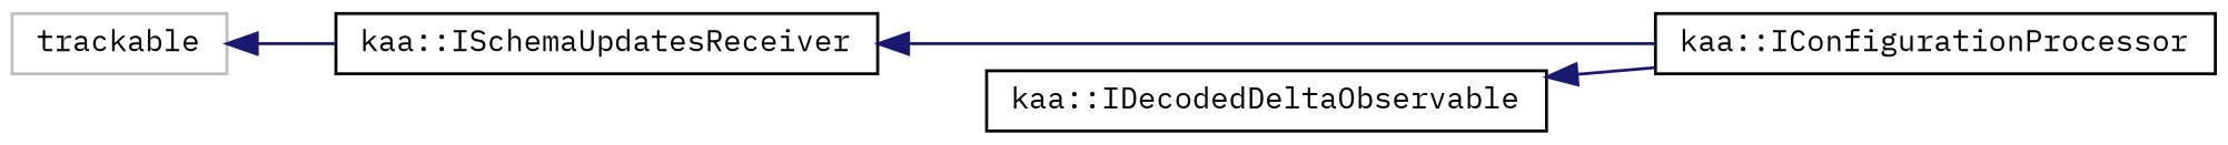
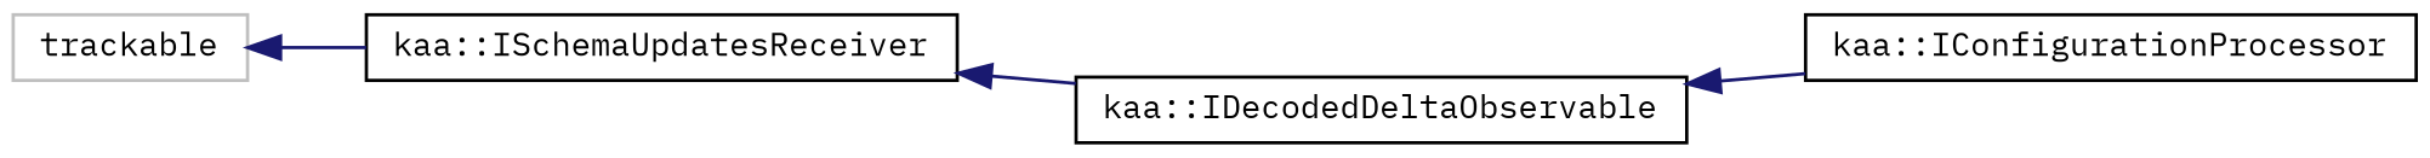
  digraph {
    fontname="IBM Plex Mono"
    rankdir=LR
    node [color=black fontname="IBM Plex Mono" fontsize=10 shape=record]
    edge [color=midnightblue dir=back fontname="IBM Plex Mono" fontsize=10 labelfontname=FreeSans labelfontsize=10 style=solid]
    n1 [height=0.2 label="kaa::IConfigurationProcessor" width=0.4]
    n2 [height=0.2 label="kaa::IDecodedDeltaObservable" width=0.4]
    n3 [height=0.2 label="kaa::ISchemaUpdatesReceiver" width=0.4]
    n4 [color=grey75 height=0.2 label=trackable width=0.4]
    n2 -> n1
-   n3 -> n1
+   n3 -> n2
    n4 -> n3
  }
